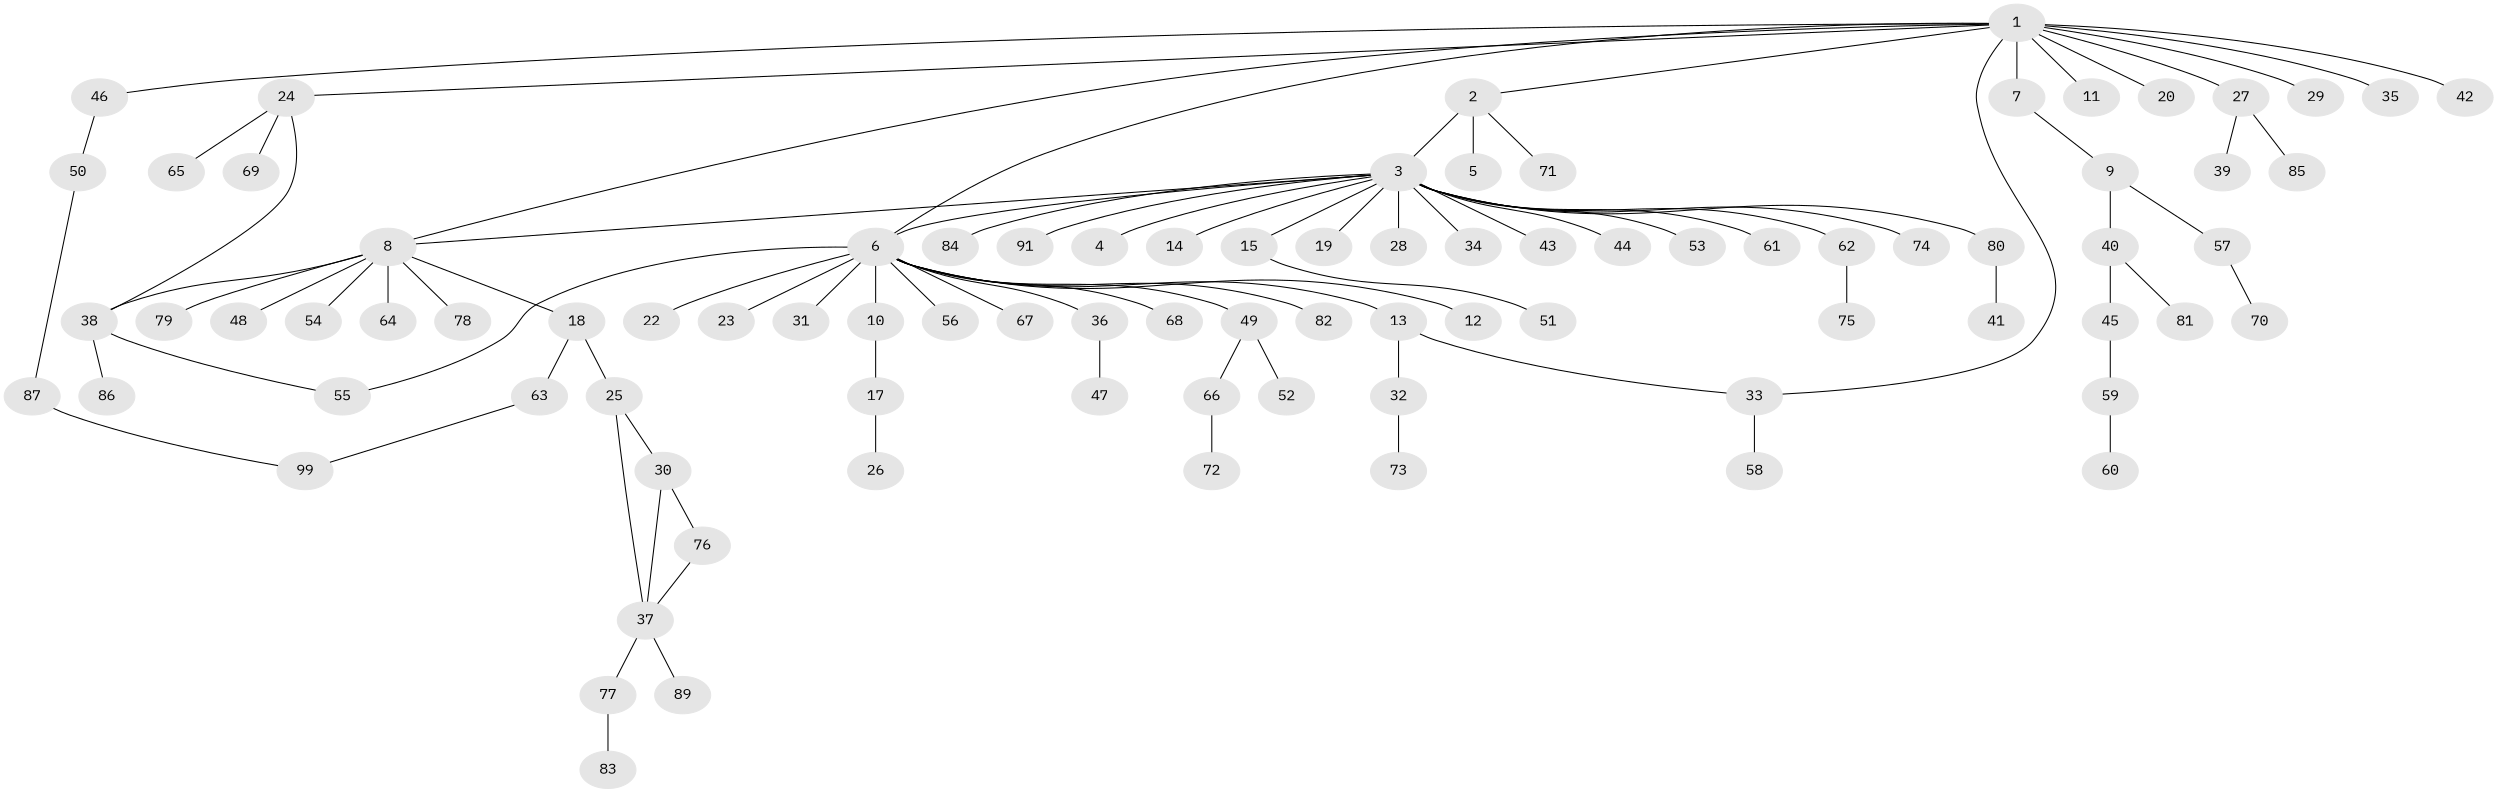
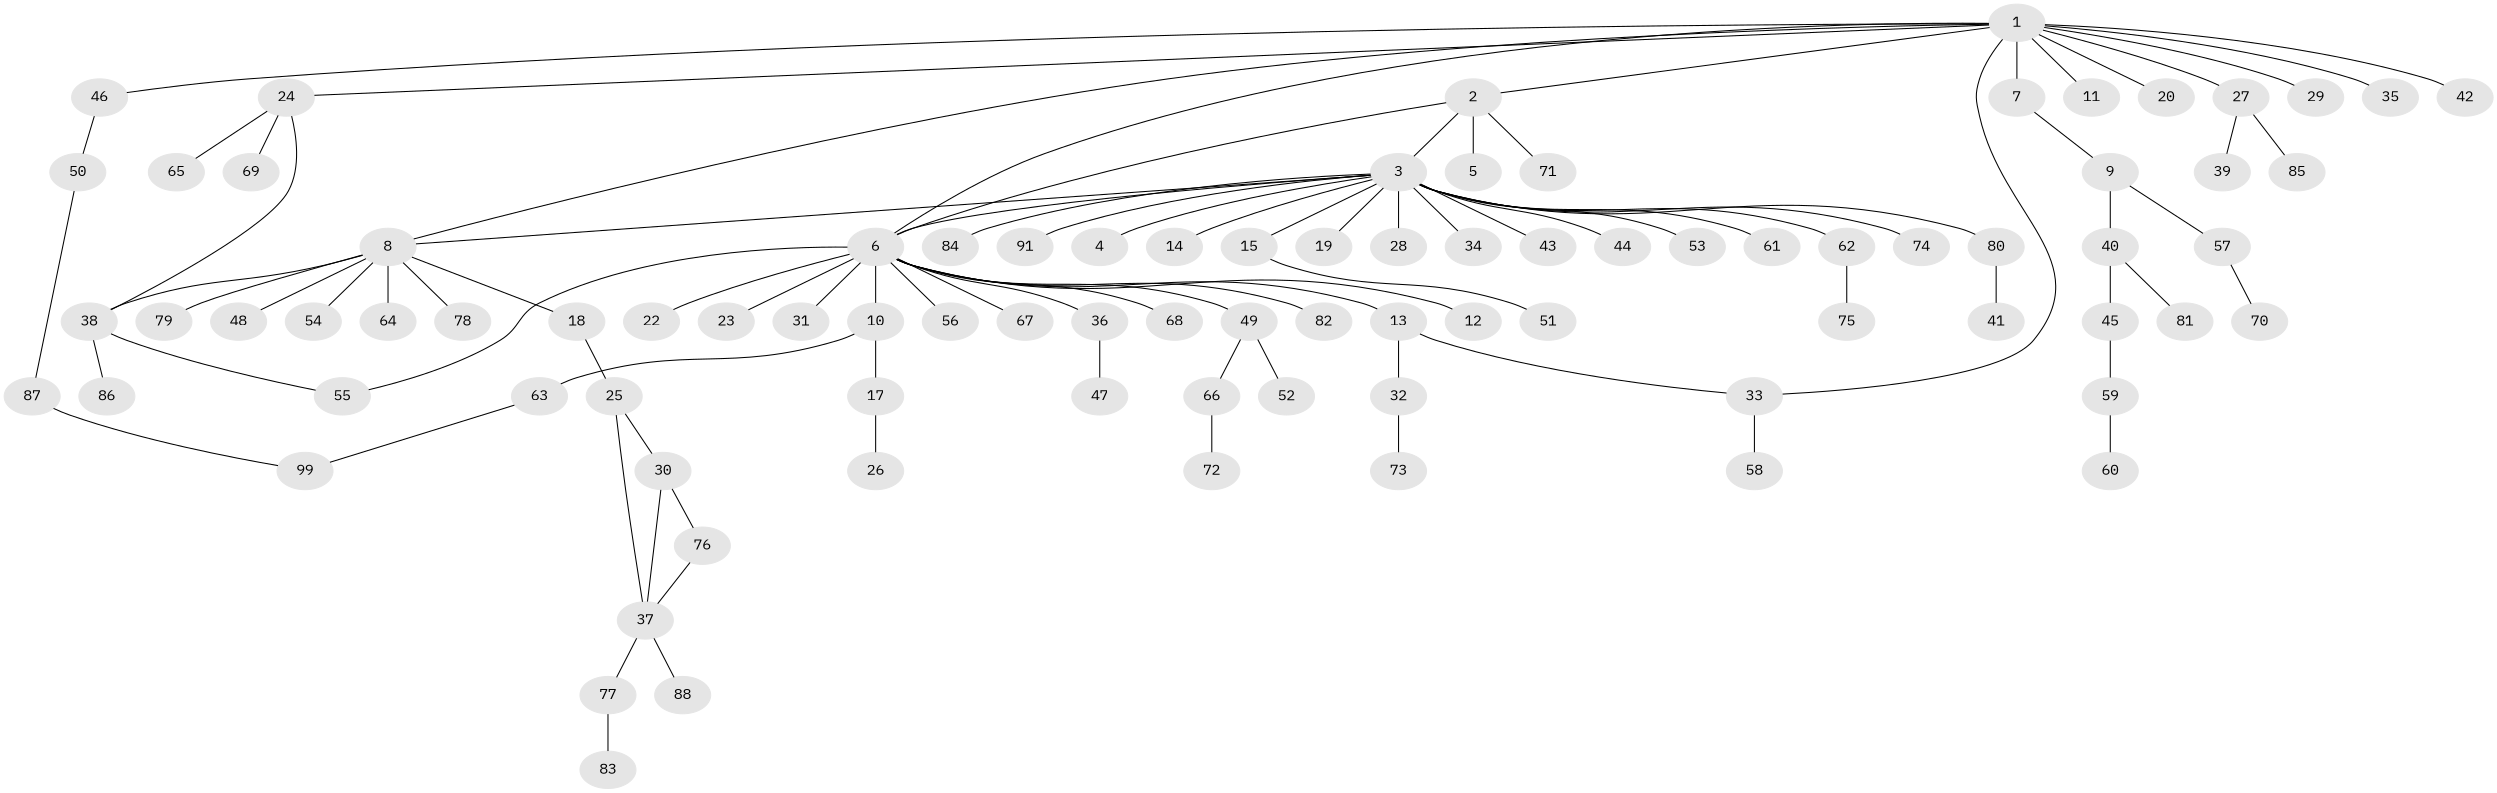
  graph {
    fontname="IBM Plex Mono"
    node [color=gray90 fontname="IBM Plex Mono" style=filled]
    edge [fontname="IBM Plex Mono"]
    1
    2
    6
    7
    8
    11
    20
    24
    27
    29
    33
    35
    42
    46
    3
    5
    71
    10
    12
    13
    22
    23
    31
    36
    49
    55
    56
    67
    68
    82
    9
    18
    38
    48
    54
    64
    78
    79
    65
    69
    39
    85
    58
    50
    4
    14
    15
    19
    28
    34
    43
    44
    53
    61
    62
    74
    80
    84
    91
    51
    75
    41
    17
    63
    32
    47
    52
    66
    40
    57
    25
    86
    45
    81
    70
    26
    n77 [label=99]
    73
    30
    37
    76
    77
-   88 [label=89]
+   88
    83
    59
    60
    87
    72
    1 -- 2
    1 -- 6
    1 -- 7
    1 -- 8
    1 -- 11
    1 -- 20
    1 -- 24
    1 -- 27
    1 -- 29
    1 -- 33
    1 -- 35
    1 -- 42
    1 -- 46
+   2 -- 6
    2 -- 3
    2 -- 5
    2 -- 71
    6 -- 10
    6 -- 12
    6 -- 13
    6 -- 22
    6 -- 23
    6 -- 31
    6 -- 36
    6 -- 49
    6 -- 55
    6 -- 56
    6 -- 67
    6 -- 68
    6 -- 82
    7 -- 9
    8 -- 18
    8 -- 38
    8 -- 48
    8 -- 54
    8 -- 64
    8 -- 78
    8 -- 79
    24 -- 38
    24 -- 65
    24 -- 69
    27 -- 39
    27 -- 85
    33 -- 58
    46 -- 50
    3 -- 6
    3 -- 8
    3 -- 4
    3 -- 14
    3 -- 15
    3 -- 19
    3 -- 28
    3 -- 34
    3 -- 43
    3 -- 44
    3 -- 53
    3 -- 61
    3 -- 62
    3 -- 74
    3 -- 80
    3 -- 84
    3 -- 91
    10 -- 17
-   18 -- 63
+   10 -- 63
    13 -- 33
    13 -- 32
    36 -- 47
    49 -- 52
    49 -- 66
    9 -- 40
    9 -- 57
    18 -- 25
    38 -- 55
    38 -- 86
    50 -- 87
    15 -- 51
    62 -- 75
    80 -- 41
    17 -- 26
    63 -- n77
    32 -- 73
    66 -- 72
    40 -- 45
    40 -- 81
    57 -- 70
    25 -- 30
    25 -- 37
    45 -- 59
    30 -- 37
    30 -- 76
    37 -- 77
    37 -- 88
    76 -- 37
    77 -- 83
    59 -- 60
    87 -- n77
  }
